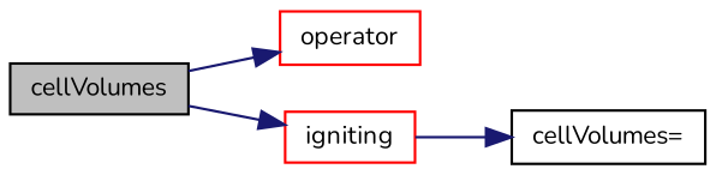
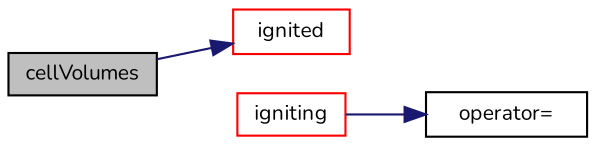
  digraph {
    fontname=Nunito
    rankdir=LR
    node [color=black fontname=Nunito fontsize=10 shape=record]
    edge [color=midnightblue fontname=Nunito fontsize=10 labelfontname=FreeSans labelfontsize=10 style=solid]
    n1 [fillcolor=grey75 fontcolor=black height=0.2 label=cellVolumes style=filled width=0.4]
-   n2 [color=red height=0.2 label=operator width=0.4]
+   n2 [color=red height=0.2 label=ignited width=0.4]
    n3 [color=red height=0.2 label=igniting width=0.4]
-   n4 [height=0.2 label="cellVolumes=" width=0.4]
+   n4 [height=0.2 label="operator=" width=0.4]
    n1 -> n2
-   n1 -> n3
    n3 -> n4
  }
